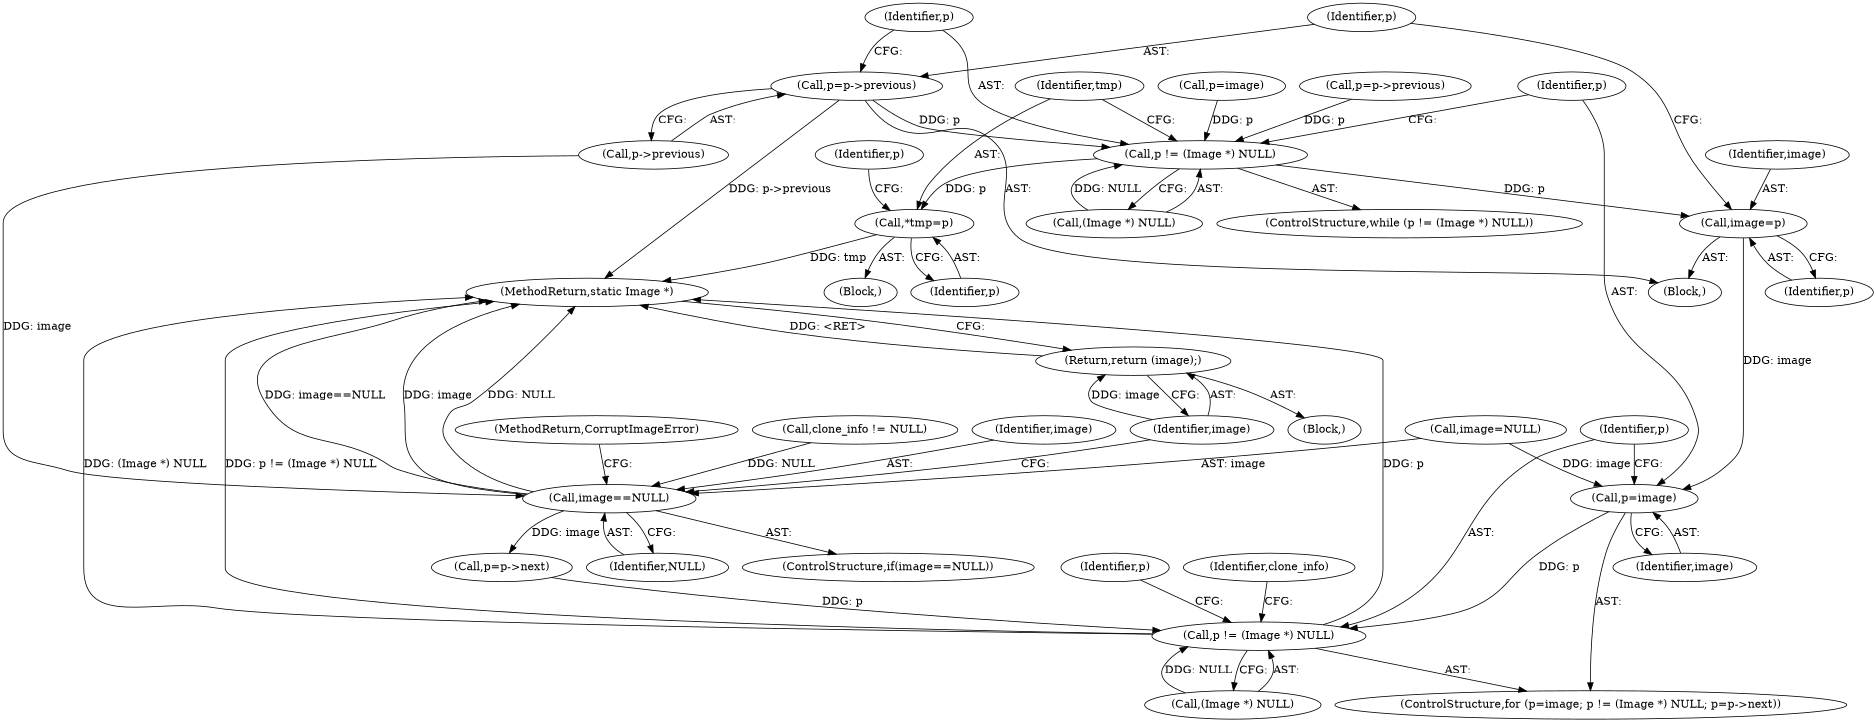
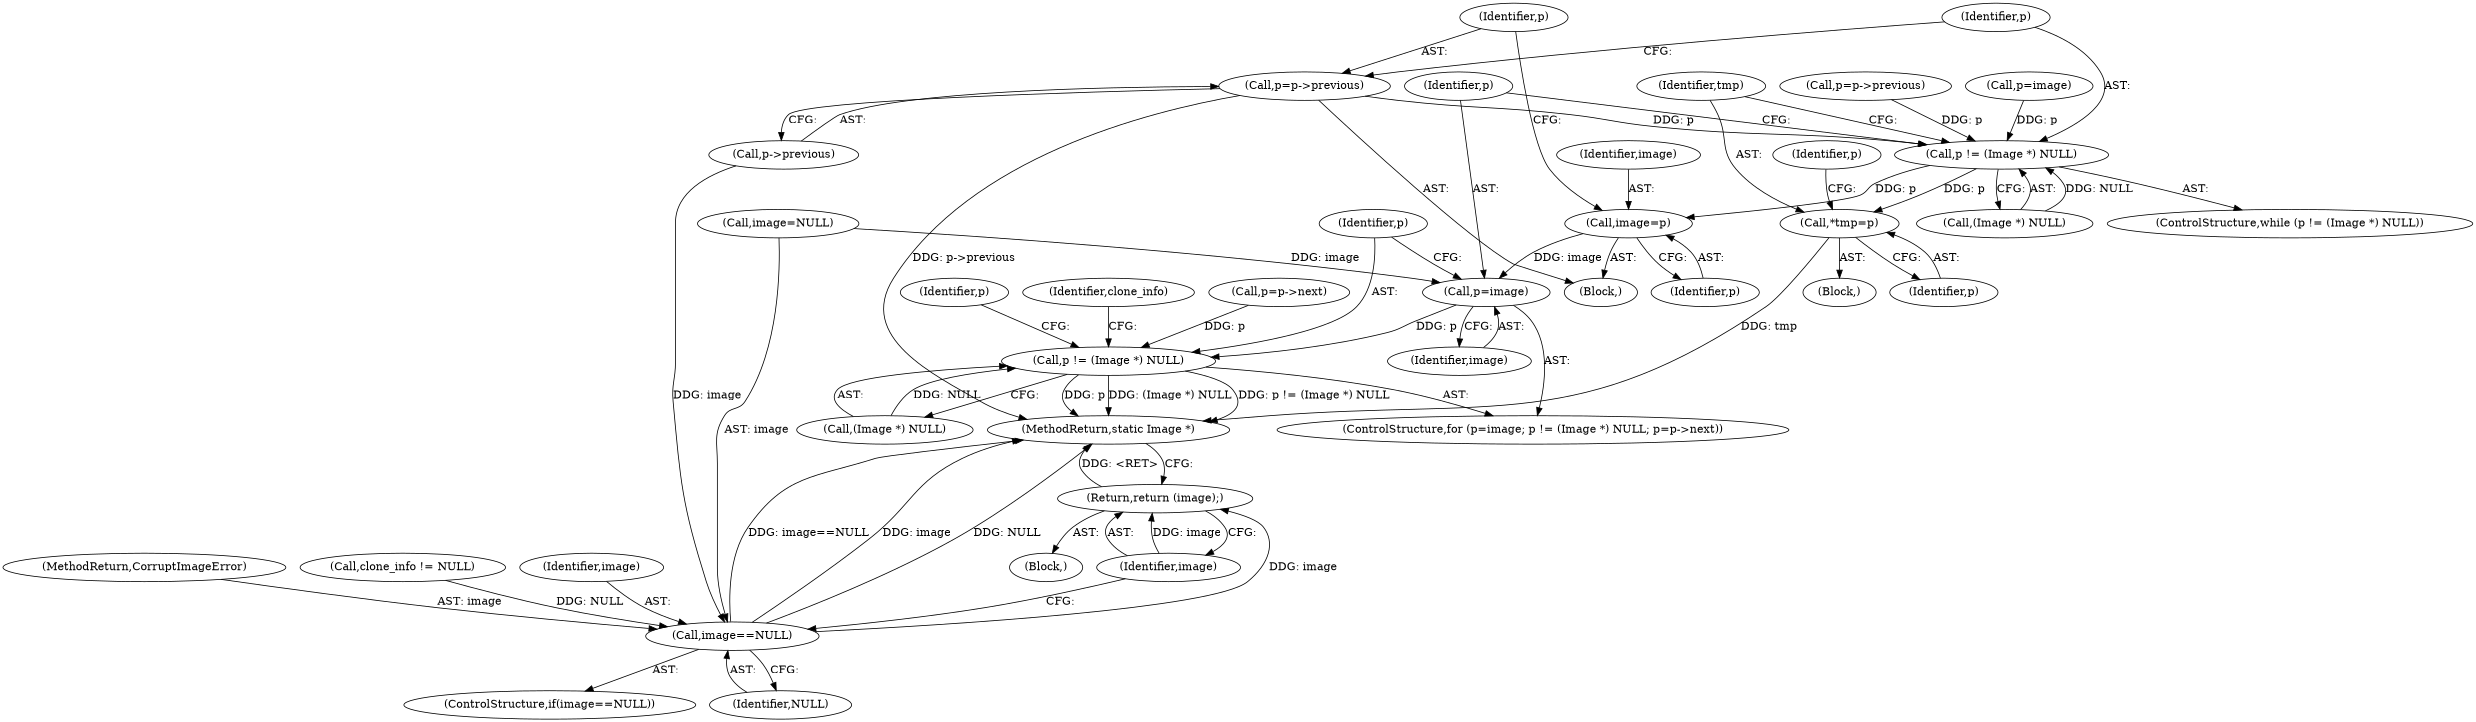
  digraph {
    n1 [label="(Call,p=p->previous)"]
    n2 [label="(Call,p != (Image *) NULL)"]
    n3 [label="(Block,)"]
    n4 [label="(MethodReturn,static Image *)"]
    n5 [label="(Call,p->previous)"]
    n6 [label="(Call,*tmp=p)"]
    n7 [label="(Call,image=p)"]
    n8 [label="(ControlStructure,while (p != (Image *) NULL))"]
    n9 [label="(Call,(Image *) NULL)"]
    n10 [label="(Return,return (image);)"]
    n11 [label="(Call,image==NULL)"]
    n12 [label="(Block,)"]
    n13 [label="(Identifier,p)"]
    n14 [label="(Call,p=image)"]
    n15 [label="(Identifier,p)"]
    n16 [label="(Call,p != (Image *) NULL)"]
    n17 [label="(Identifier,image)"]
    n18 [label="(ControlStructure,for (p=image; p != (Image *) NULL; p=p->next))"]
    n19 [label="(ControlStructure,if(image==NULL))"]
    n20 [label="(Identifier,NULL)"]
    n21 [label="(Call,(Image *) NULL)"]
    n22 [label="(Identifier,image)"]
    n23 [label="(Block,)"]
    n24 [label="(Call,p=p->next)"]
    n25 [label="(MethodReturn,CorruptImageError)"]
    n26 [label="(Call,clone_info != NULL)"]
    n27 [label="(Call,p=p->previous)"]
    n28 [label="(Identifier,p)"]
    n29 [label="(Identifier,p)"]
    n30 [label="(Identifier,image)"]
    n31 [label="(Identifier,p)"]
    n32 [label="(Identifier,p)"]
    n33 [label="(Identifier,clone_info)"]
    n34 [label="(Call,p=image)"]
    n35 [label="(Call,image=NULL)"]
    n36 [label="(Identifier,p)"]
    n37 [label="(Identifier,p)"]
    n38 [label="(Identifier,image)"]
    n39 [label="(Identifier,tmp)"]
    n1 -> n2 [label="DDG: p"]
    n1 -> n3 [label="AST: "]
    n1 -> n4 [label="DDG: p->previous"]
    n1 -> n5 [label="CFG: "]
    n2 -> n6 [label="DDG: p"]
    n2 -> n7 [label="DDG: p"]
    n2 -> n8 [label="AST: "]
    n2 -> n9 [label="CFG: "]
    n4 -> n10 [label="CFG: "]
    n5 -> n1 [label="AST: "]
    n5 -> n11 [label="DDG: image"]
    n6 -> n4 [label="DDG: tmp"]
    n6 -> n12 [label="AST: "]
    n6 -> n13 [label="CFG: "]
    n7 -> n3 [label="AST: "]
    n7 -> n14 [label="DDG: image"]
    n7 -> n15 [label="CFG: "]
    n9 -> n2 [label="AST: "]
    n9 -> n2 [label="DDG: NULL"]
    n10 -> n4 [label="DDG: <RET>"]
    n10 -> n22 [label="CFG: "]
    n10 -> n23 [label="AST: "]
    n11 -> n4 [label="DDG: image==NULL"]
    n11 -> n4 [label="DDG: image"]
    n11 -> n4 [label="DDG: NULL"]
-   n11 -> n24 [label="DDG: image"]
+   n11 -> n10 [label="DDG: image"]
    n11 -> n19 [label="AST: "]
    n11 -> n20 [label="CFG: "]
    n13 -> n6 [label="AST: "]
    n14 -> n16 [label="DDG: p"]
    n14 -> n17 [label="CFG: "]
    n14 -> n18 [label="AST: "]
    n15 -> n7 [label="AST: "]
    n16 -> n4 [label="DDG: (Image *) NULL"]
    n16 -> n4 [label="DDG: p != (Image *) NULL"]
    n16 -> n4 [label="DDG: p"]
    n16 -> n18 [label="AST: "]
    n16 -> n21 [label="CFG: "]
    n17 -> n14 [label="AST: "]
    n20 -> n11 [label="AST: "]
    n21 -> n16 [label="AST: "]
    n21 -> n16 [label="DDG: NULL"]
    n22 -> n10 [label="AST: "]
    n22 -> n10 [label="DDG: image"]
    n22 -> n11 [label="CFG: "]
    n24 -> n16 [label="DDG: p"]
-   n25 -> n11 [label="CFG: "]
+   n25 -> n11 [label="AST: image"]
    n26 -> n11 [label="DDG: NULL"]
    n27 -> n2 [label="DDG: p"]
    n28 -> n6 [label="CFG: "]
    n29 -> n1 [label="AST: "]
    n29 -> n7 [label="CFG: "]
    n30 -> n11 [label="AST: "]
    n31 -> n14 [label="CFG: "]
    n31 -> n16 [label="AST: "]
    n32 -> n16 [label="CFG: "]
    n33 -> n16 [label="CFG: "]
    n34 -> n2 [label="DDG: p"]
    n35 -> n11 [label="AST: image"]
    n35 -> n14 [label="DDG: image"]
    n36 -> n1 [label="CFG: "]
    n36 -> n2 [label="AST: "]
    n37 -> n2 [label="CFG: "]
    n37 -> n14 [label="AST: "]
    n38 -> n7 [label="AST: "]
    n39 -> n2 [label="CFG: "]
    n39 -> n6 [label="AST: "]
  }
